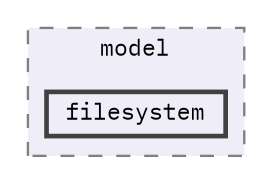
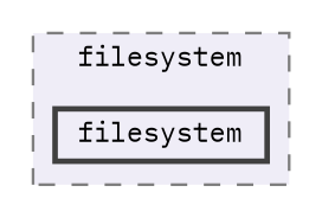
  digraph {
    compound=true
    rankdir=LR
    fontname="IBM Plex Mono"
    n1 [color=grey25 fillcolor="#efedf7" fontname="IBM Plex Mono" fontsize=10 height=0.2 label=filesystem shape=box style="filled,bold" width=0.4]
    subgraph cluster_1 {
      bgcolor="#efedf7"
      fontsize=10
-     label=model
+     label=filesystem
      pencolor=grey50
      style="filled,dashed"
      n1
    }
  }
